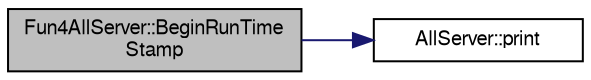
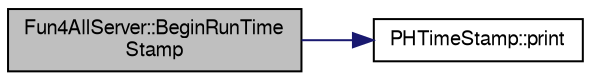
  digraph {
    rankdir=LR
    node [color=black fontname=FreeSans fontsize=10 shape=record]
    n1 [fillcolor=grey75 fontcolor=black height=0.2 label="Fun4AllServer::BeginRunTime\lStamp" style=filled width=0.4]
-   n2 [height=0.2 label="AllServer::print" width=0.4]
+   n2 [height=0.2 label="PHTimeStamp::print" width=0.4]
    n1 -> n2 [color=midnightblue fontname=FreeSans fontsize=10 labelfontname=FreeSans labelfontsize=10 style=solid]
  }
